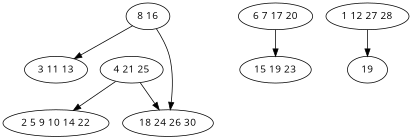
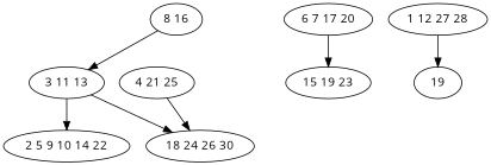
  digraph {
    fontname="Open Sans"
    node [fontname="Open Sans"]
    edge [fontname="Open Sans"]
    n1 [label="8 16"]
    n2 [label="3 11 13"]
    n3 [label="18 24 26 30"]
    n4 [label="2 5 9 10 14 22"]
    n5 [label="6 7 17 20"]
    n6 [label="15 19 23"]
    n7 [label="1 12 27 28"]
    n8 [label=19]
    n9 [label="4 21 25"]
    n1 -> n2
-   n1 -> n3
-   n9 -> n4
+   n2 -> n3
+   n2 -> n4
    n5 -> n6
    n7 -> n8
    n9 -> n3
  }
